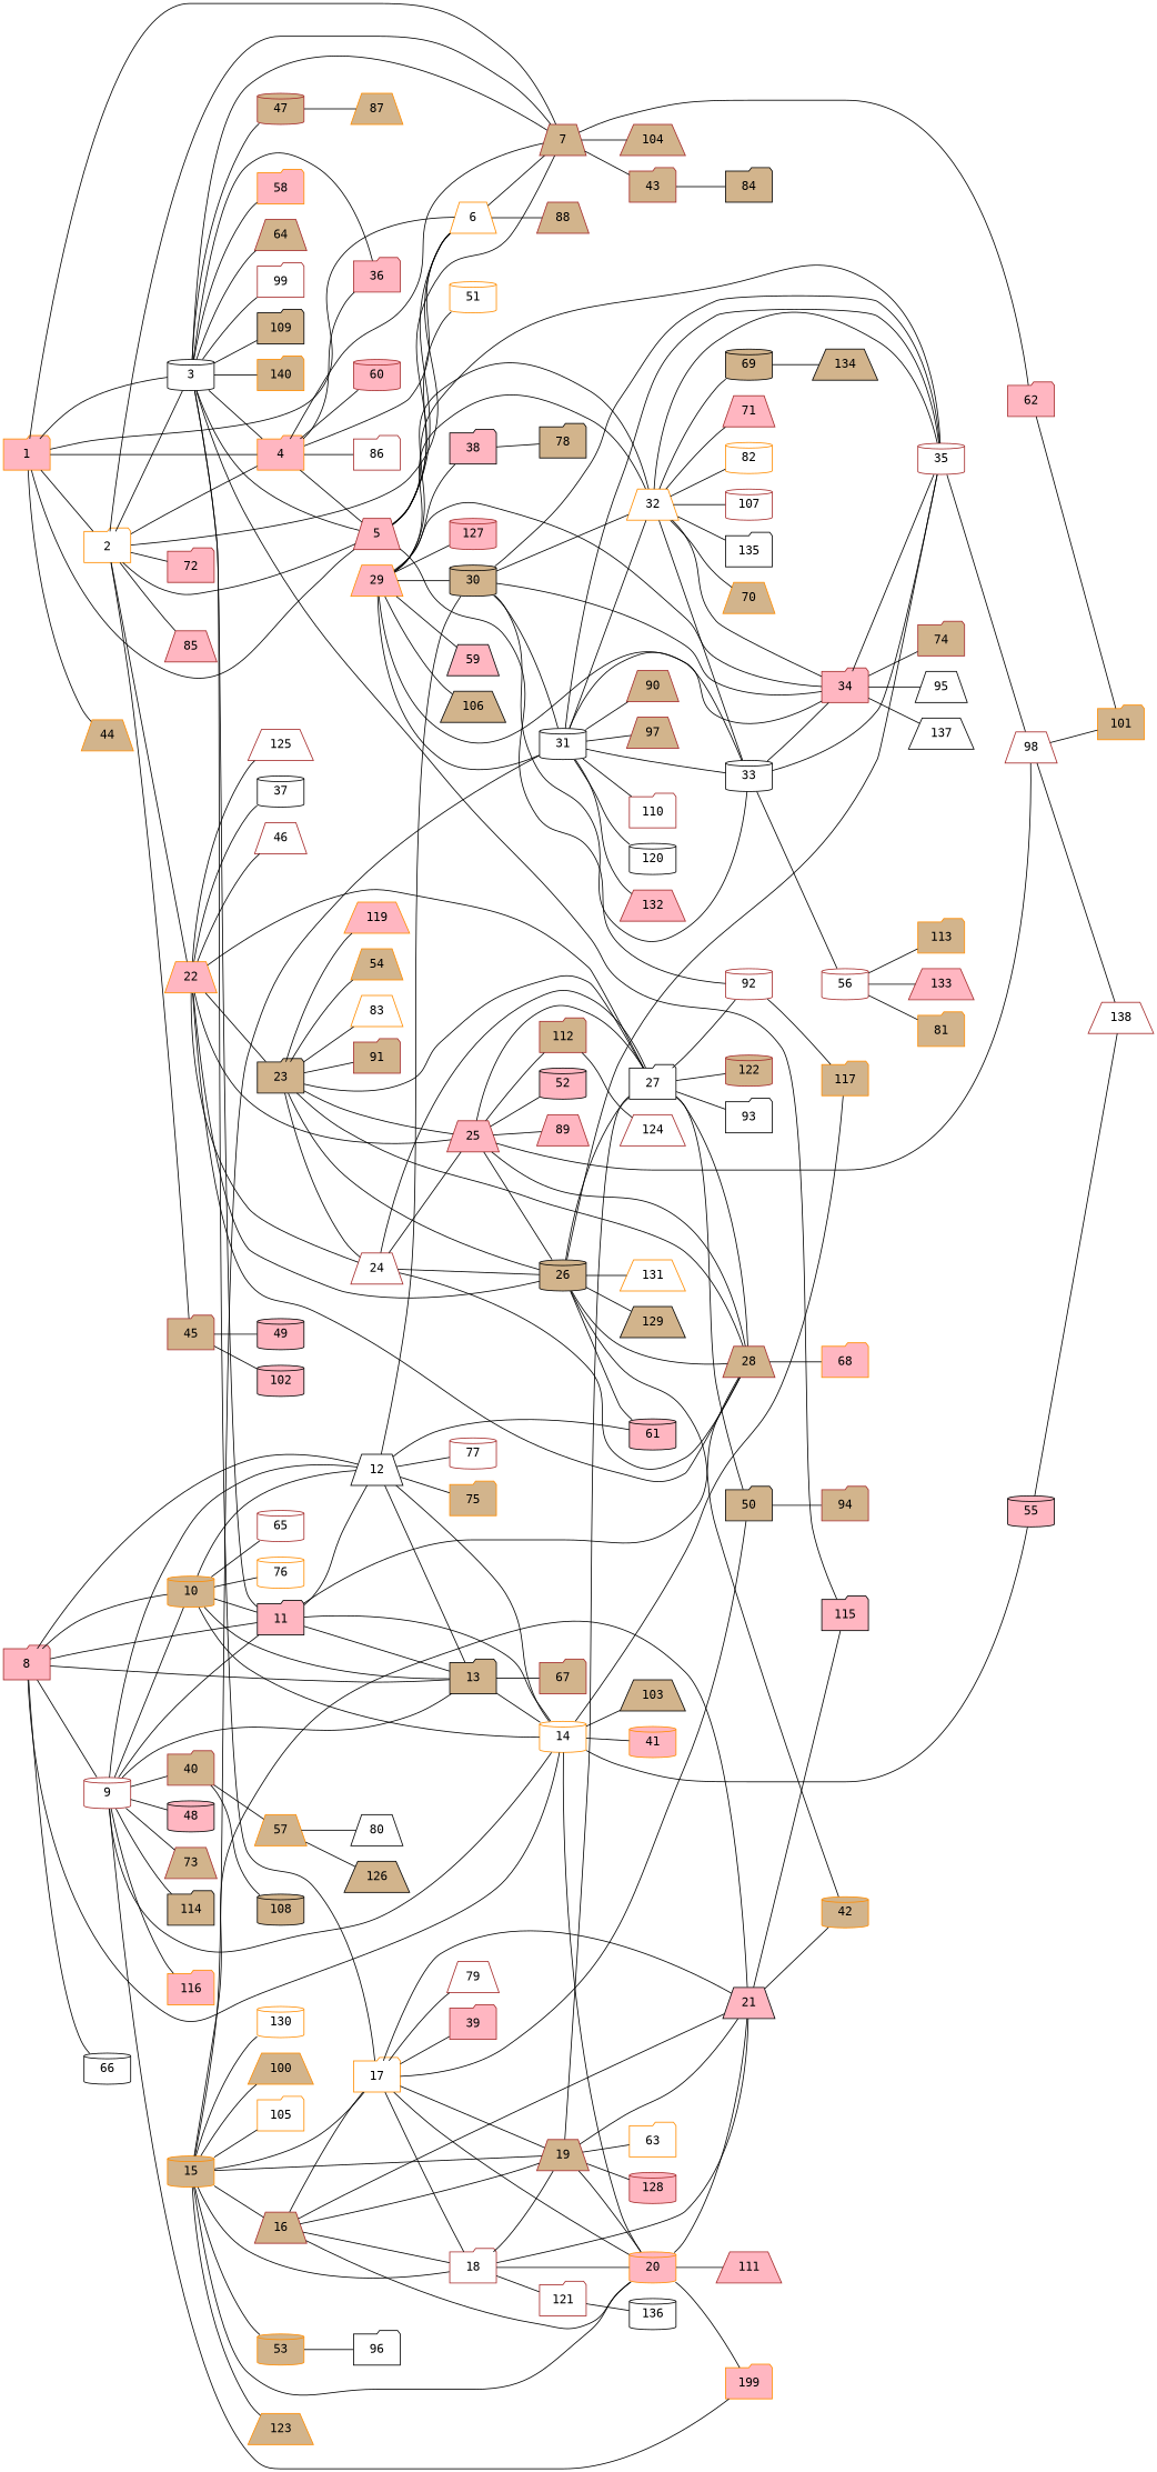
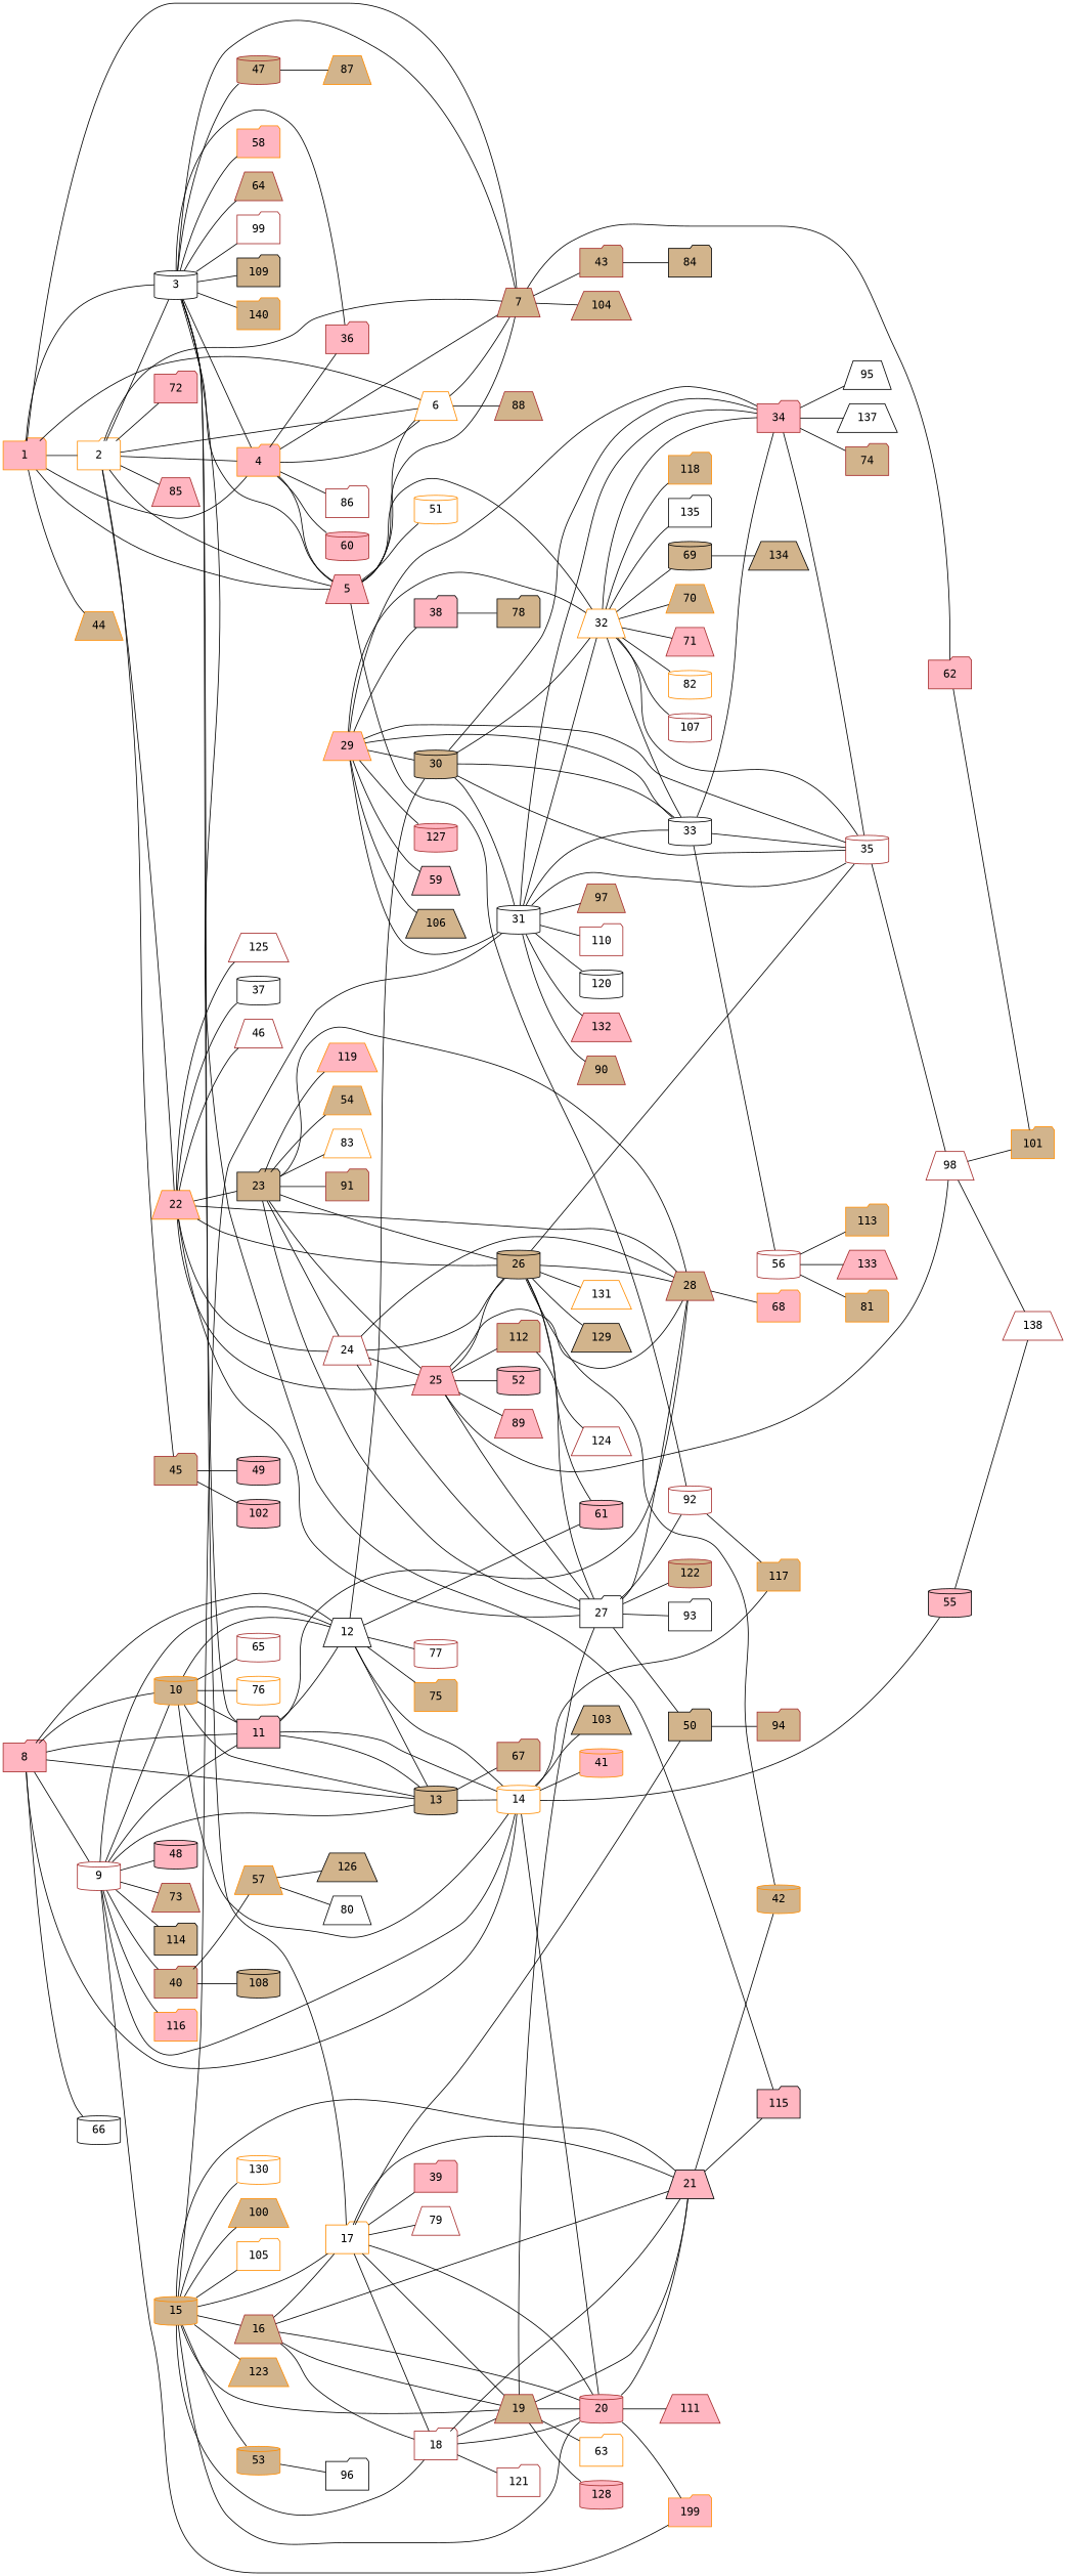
  graph {
    fontname="DejaVu Sans Mono"
    rankdir=LR
    node [color=brown fillcolor=tan fontname="DejaVu Sans Mono" shape=folder style=filled]
    edge [fontname="DejaVu Sans Mono"]
    1 [color=darkorange fillcolor=lightpink]
    2 [color=darkorange fillcolor=white]
    3 [color=black fillcolor=white shape=cylinder]
    4 [color=darkorange fillcolor=lightpink]
    5 [fillcolor=lightpink shape=trapezium]
    6 [color=darkorange fillcolor=white shape=trapezium]
    7 [shape=trapezium]
    44 [color=darkorange shape=trapezium]
    22 [color=darkorange fillcolor=lightpink shape=trapezium]
    45
    72 [fillcolor=lightpink]
    85 [fillcolor=lightpink shape=trapezium]
    11 [color=black fillcolor=lightpink]
    17 [color=darkorange fillcolor=white]
    47 [shape=cylinder]
    58 [color=darkorange fillcolor=lightpink]
    64 [shape=trapezium]
    99 [fillcolor=white]
    109 [color=black]
    115 [color=black fillcolor=lightpink]
    140 [color=darkorange]
    36 [fillcolor=lightpink]
    60 [fillcolor=lightpink shape=cylinder]
    86 [fillcolor=white]
    32 [color=darkorange fillcolor=white shape=trapezium]
    51 [color=darkorange fillcolor=white shape=cylinder]
    92 [fillcolor=white shape=cylinder]
    88 [shape=trapezium]
    43
    62 [fillcolor=lightpink]
    104 [shape=trapezium]
    28 [shape=trapezium]
    27 [color=black fillcolor=white]
    23 [color=black]
    24 [fillcolor=white shape=trapezium]
    25 [fillcolor=lightpink shape=trapezium]
    26 [color=black shape=cylinder]
    37 [color=black fillcolor=white shape=cylinder]
    46 [fillcolor=white shape=trapezium]
    125 [fillcolor=white shape=trapezium]
    49 [color=black fillcolor=lightpink shape=cylinder]
    102 [color=black fillcolor=lightpink shape=cylinder]
    12 [color=black fillcolor=white shape=trapezium]
-   13 [color=black]
+   13 [color=black shape=cylinder]
    14 [color=darkorange fillcolor=white shape=cylinder]
-   20 [color=darkorange fillcolor=lightpink shape=cylinder]
+   20 [fillcolor=lightpink shape=cylinder]
    18 [fillcolor=white]
    19 [shape=trapezium]
    21 [color=black fillcolor=lightpink shape=trapezium]
    39 [fillcolor=lightpink]
    50 [color=black]
    79 [fillcolor=white shape=trapezium]
    87 [color=darkorange shape=trapezium]
    35 [fillcolor=white shape=cylinder]
    33 [color=black fillcolor=white shape=cylinder]
    34 [fillcolor=lightpink]
    69 [color=black shape=cylinder]
    70 [color=darkorange shape=trapezium]
    71 [fillcolor=lightpink shape=trapezium]
    82 [color=darkorange fillcolor=white shape=cylinder]
    107 [fillcolor=white shape=cylinder]
+   118 [color=darkorange]
    135 [color=black fillcolor=white]
    117 [color=darkorange]
    84 [color=black]
    101 [color=darkorange]
    8 [fillcolor=lightpink]
    9 [fillcolor=white shape=cylinder]
    10 [color=darkorange shape=cylinder]
    66 [color=black fillcolor=white shape=cylinder]
    40
    48 [color=black fillcolor=lightpink shape=cylinder]
    73 [shape=trapezium]
    114 [color=black]
    116 [color=darkorange fillcolor=lightpink]
    n76 [color=darkorange fillcolor=lightpink label=199]
    65 [fillcolor=white shape=cylinder]
    76 [color=darkorange fillcolor=white shape=cylinder]
    30 [color=black shape=cylinder]
    61 [color=black fillcolor=lightpink shape=cylinder]
    75 [color=darkorange]
    77 [fillcolor=white shape=cylinder]
    67
    41 [color=darkorange fillcolor=lightpink shape=cylinder]
    55 [color=black fillcolor=lightpink shape=cylinder]
    103 [color=black shape=trapezium]
    57 [color=darkorange shape=trapezium]
    108 [color=black shape=cylinder]
    68 [color=darkorange fillcolor=lightpink]
    31 [color=black fillcolor=white shape=cylinder]
    111 [fillcolor=lightpink shape=trapezium]
    138 [fillcolor=white shape=trapezium]
    15 [color=darkorange shape=cylinder]
    16 [shape=trapezium]
    53 [color=darkorange shape=cylinder]
    100 [color=darkorange shape=trapezium]
    105 [color=darkorange fillcolor=white]
    123 [color=darkorange shape=trapezium]
    130 [color=darkorange fillcolor=white shape=cylinder]
    121 [fillcolor=white]
    63 [color=darkorange fillcolor=white]
    128 [fillcolor=lightpink shape=cylinder]
    42 [color=darkorange shape=cylinder]
    90 [shape=trapezium]
    97 [shape=trapezium]
    110 [fillcolor=white]
    120 [color=black fillcolor=white shape=cylinder]
    132 [fillcolor=lightpink shape=trapezium]
    96 [color=black fillcolor=white]
    94
-   136 [color=black fillcolor=white shape=cylinder]
    93 [color=black fillcolor=white]
    122 [shape=cylinder]
    54 [color=darkorange shape=trapezium]
    83 [color=darkorange fillcolor=white shape=trapezium]
    91
    119 [color=darkorange fillcolor=lightpink shape=trapezium]
    52 [color=black fillcolor=lightpink shape=cylinder]
    89 [fillcolor=lightpink shape=trapezium]
    98 [fillcolor=white shape=trapezium]
    112
    129 [color=black shape=trapezium]
    131 [color=darkorange fillcolor=white shape=trapezium]
    124 [fillcolor=white shape=trapezium]
    29 [color=darkorange fillcolor=lightpink shape=trapezium]
    38 [color=black fillcolor=lightpink]
    59 [color=black fillcolor=lightpink shape=trapezium]
    106 [color=black shape=trapezium]
    127 [fillcolor=lightpink shape=cylinder]
    56 [fillcolor=white shape=cylinder]
    74
    95 [color=black fillcolor=white shape=trapezium]
    137 [color=black fillcolor=white shape=trapezium]
    78 [color=black]
    134 [color=black shape=trapezium]
    81 [color=darkorange]
    113 [color=darkorange]
    133 [fillcolor=lightpink shape=trapezium]
    80 [color=black fillcolor=white shape=trapezium]
    126 [color=black shape=trapezium]
    1 -- 2
    1 -- 3
    1 -- 4
    1 -- 5
    1 -- 6
    1 -- 7
    1 -- 44
    2 -- 3
    2 -- 4
    2 -- 5
    2 -- 6
    2 -- 7
    2 -- 22
    2 -- 45
    2 -- 72
    2 -- 85
    3 -- 4
    3 -- 5
    3 -- 7
    3 -- 11
    3 -- 17
    3 -- 47
    3 -- 58
    3 -- 64
    3 -- 99
    3 -- 109
    3 -- 115
    3 -- 140
    3 -- 36
    4 -- 5
    4 -- 6
    4 -- 7
    4 -- 36
    4 -- 60
    4 -- 86
    5 -- 6
    5 -- 7
    5 -- 32
    5 -- 51
    5 -- 92
    6 -- 7
    6 -- 88
    7 -- 43
    7 -- 62
    7 -- 104
    22 -- 28
    22 -- 27
    22 -- 23
    22 -- 24
    22 -- 25
    22 -- 26
    22 -- 37
    22 -- 46
    22 -- 125
    45 -- 49
    45 -- 102
    11 -- 28
    11 -- 12
    11 -- 13
    11 -- 14
    17 -- 20
    17 -- 18
    17 -- 19
    17 -- 21
    17 -- 39
    17 -- 50
    17 -- 79
    47 -- 87
    32 -- 35
    32 -- 33
    32 -- 34
    32 -- 69
    32 -- 70
    32 -- 71
    32 -- 82
    32 -- 107
+   32 -- 118
    32 -- 135
    92 -- 117
    43 -- 84
    62 -- 101
    28 -- 68
    27 -- 92
    27 -- 28
    27 -- 50
    27 -- 93
    27 -- 122
    23 -- 28
    23 -- 27
    23 -- 24
    23 -- 25
    23 -- 26
    23 -- 54
    23 -- 83
    23 -- 91
    23 -- 119
    24 -- 28
    24 -- 27
    24 -- 25
    24 -- 26
    25 -- 28
    25 -- 27
    25 -- 26
    25 -- 52
    25 -- 89
    25 -- 98
    25 -- 112
    26 -- 28
    26 -- 27
    26 -- 35
    26 -- 61
    26 -- 42
    26 -- 129
    26 -- 131
    12 -- 13
    12 -- 14
    12 -- 30
    12 -- 61
    12 -- 75
    12 -- 77
    13 -- 14
    13 -- 67
    14 -- 20
    14 -- 117
    14 -- 41
    14 -- 55
    14 -- 103
    20 -- 21
    20 -- n76
    20 -- 111
    18 -- 20
    18 -- 19
    18 -- 21
    18 -- 121
    19 -- 27
    19 -- 20
    19 -- 21
    19 -- 63
    19 -- 128
    21 -- 115
    21 -- 42
    50 -- 94
    35 -- 98
    33 -- 35
    33 -- 34
    33 -- 56
    34 -- 35
    34 -- 74
    34 -- 95
    34 -- 137
    69 -- 134
    8 -- 11
    8 -- 12
    8 -- 13
    8 -- 14
    8 -- 9
    8 -- 10
    8 -- 66
    9 -- 11
    9 -- 12
    9 -- 13
    9 -- 14
    9 -- 10
    9 -- 40
    9 -- 48
    9 -- 73
    9 -- 114
    9 -- 116
    9 -- n76
    10 -- 11
    10 -- 12
    10 -- 13
    10 -- 14
    10 -- 65
    10 -- 76
    40 -- 57
    40 -- 108
    30 -- 32
    30 -- 35
    30 -- 33
    30 -- 34
    30 -- 31
    55 -- 138
    57 -- 80
    57 -- 126
    31 -- 32
    31 -- 35
    31 -- 33
    31 -- 34
    31 -- 90
    31 -- 97
    31 -- 110
    31 -- 120
    31 -- 132
    15 -- 17
    15 -- 20
    15 -- 18
    15 -- 19
    15 -- 21
    15 -- 31
    15 -- 16
    15 -- 53
    15 -- 100
    15 -- 105
    15 -- 123
    15 -- 130
    16 -- 17
    16 -- 20
    16 -- 18
    16 -- 19
    16 -- 21
    53 -- 96
-   121 -- 136
    98 -- 101
    98 -- 138
    112 -- 124
    29 -- 32
    29 -- 35
    29 -- 33
    29 -- 34
    29 -- 30
    29 -- 31
    29 -- 38
    29 -- 59
    29 -- 106
    29 -- 127
    38 -- 78
    56 -- 81
    56 -- 113
    56 -- 133
  }
